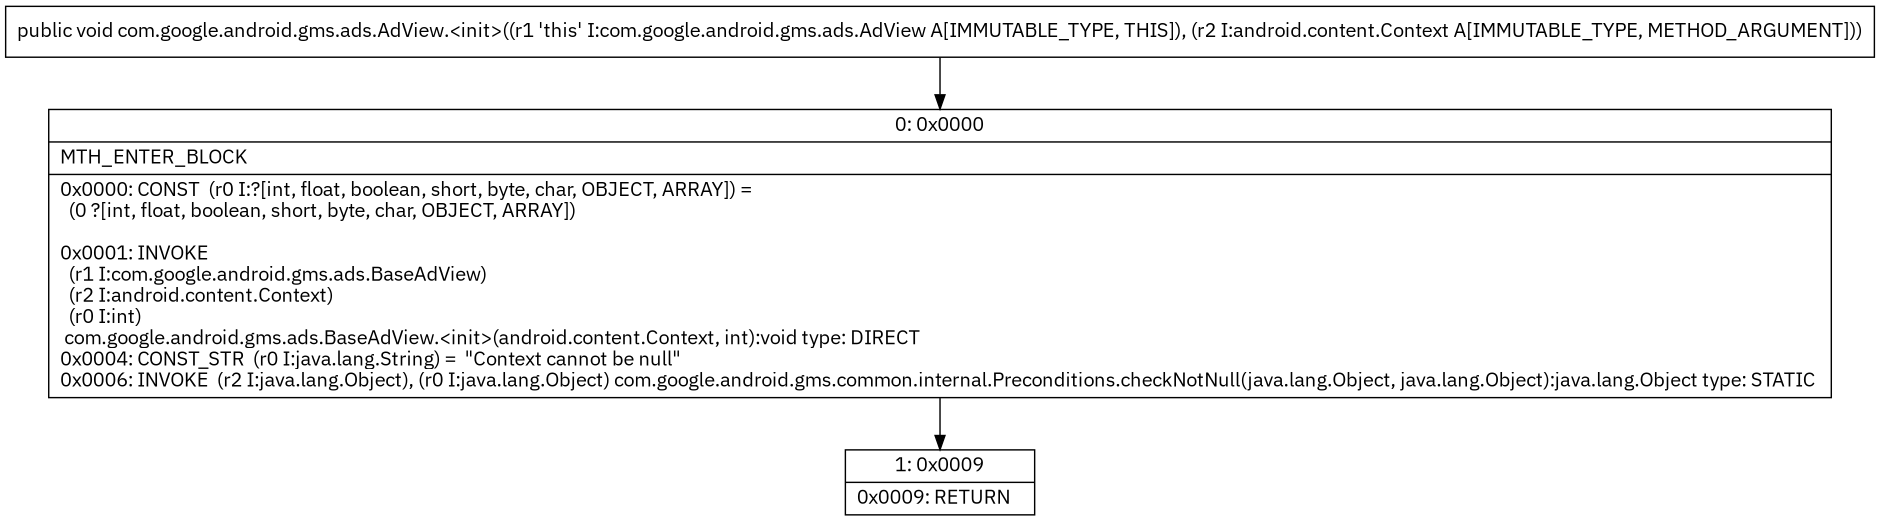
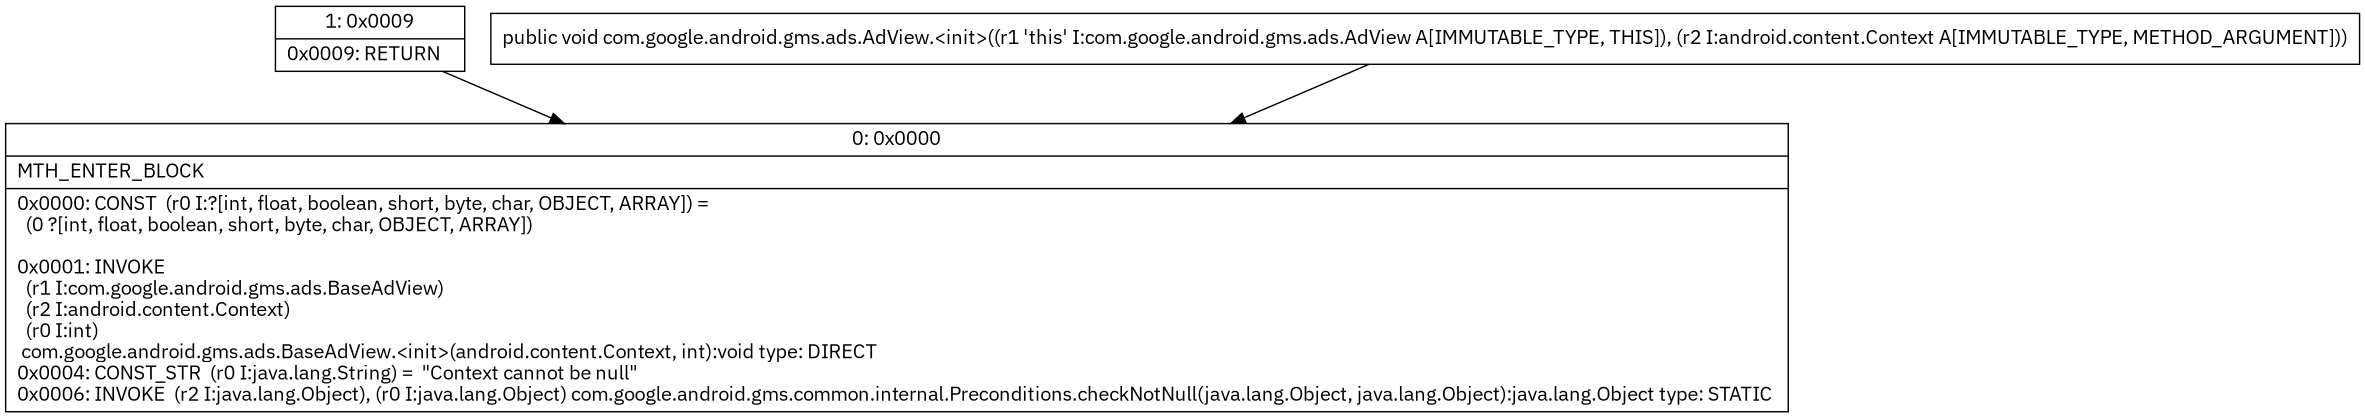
  digraph {
    fontname="IBM Plex Sans"
    node [shape=record fontname="IBM Plex Sans"]
    edge [fontname="IBM Plex Sans"]
    n1 [label="{0\:\ 0x0000|MTH_ENTER_BLOCK\l|0x0000: CONST  (r0 I:?[int, float, boolean, short, byte, char, OBJECT, ARRAY]) = \l  (0 ?[int, float, boolean, short, byte, char, OBJECT, ARRAY])\l \l0x0001: INVOKE  \l  (r1 I:com.google.android.gms.ads.BaseAdView)\l  (r2 I:android.content.Context)\l  (r0 I:int)\l com.google.android.gms.ads.BaseAdView.\<init\>(android.content.Context, int):void type: DIRECT \l0x0004: CONST_STR  (r0 I:java.lang.String) =  \"Context cannot be null\" \l0x0006: INVOKE  (r2 I:java.lang.Object), (r0 I:java.lang.Object) com.google.android.gms.common.internal.Preconditions.checkNotNull(java.lang.Object, java.lang.Object):java.lang.Object type: STATIC \l}"]
    n2 [label="{1\:\ 0x0009|0x0009: RETURN   \l}"]
    n3 [label="{public void com.google.android.gms.ads.AdView.\<init\>((r1 'this' I:com.google.android.gms.ads.AdView A[IMMUTABLE_TYPE, THIS]), (r2 I:android.content.Context A[IMMUTABLE_TYPE, METHOD_ARGUMENT])) }"]
-   n1 -> n2
+   n2 -> n1
    n3 -> n1
  }
